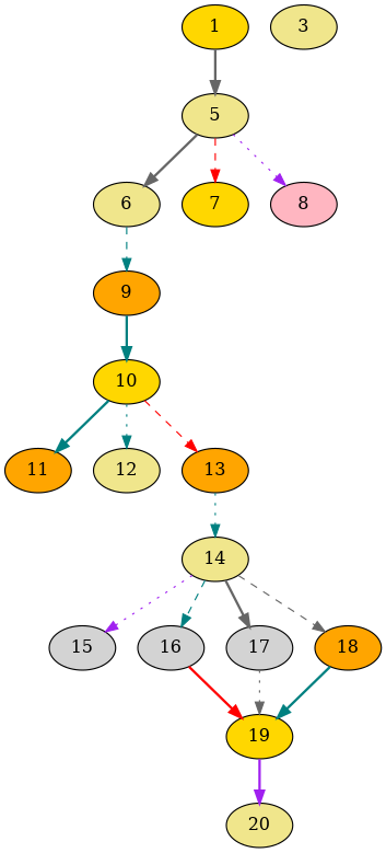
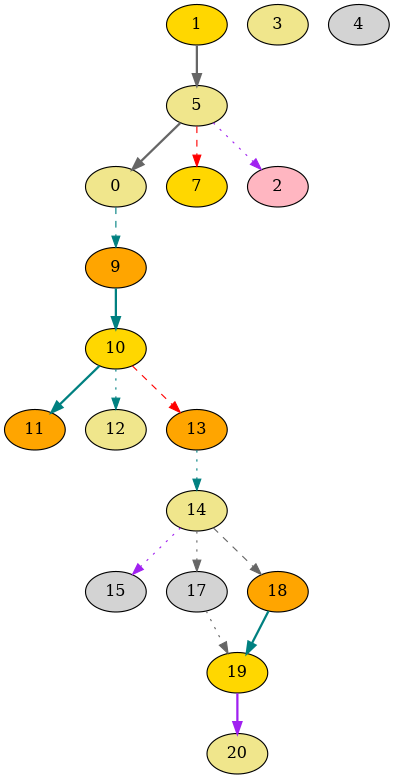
  digraph {
    node [alpha=0.09 fillcolor=khaki style=filled]
    edge [color=teal style=bold]
    1 [alpha=0.13 expect_size=31754240 fillcolor=gold]
    5 [alpha=0.02 expect_size=6059008]
-   6 [alpha=0.06 expect_size=31864832]
+   6 [alpha=0.06 expect_size=31864832 label=0]
    7 [alpha=0.08 expect_size=32338944 fillcolor=gold]
-   8 [alpha=0.18 expect_size=28244992 fillcolor=lightpink]
+   8 [alpha=0.18 expect_size=28244992 fillcolor=lightpink label=2]
    9 [expect_size=35623936 fillcolor=orange]
    3 [alpha=0.16 expect_size=19926016]
+   4 [alpha=0.19 expect_size=26394624 fillcolor=lightgrey]
    10 [expect_size=39306240 fillcolor=gold]
    11 [alpha=0.10 expect_size=19549184 fillcolor=orange]
    12 [alpha=0.03 expect_size=49501184]
    13 [expect_size=13961216 fillcolor=orange]
    14 [alpha=0.07 expect_size=52370432]
    15 [alpha=0.04 expect_size=50746368 fillcolor=lightgrey]
-   16 [expect_size=7157760 fillcolor=lightgrey]
    17 [alpha=0.03 expect_size=22174720 fillcolor=lightgrey]
    18 [alpha=0.20 expect_size=39939072 fillcolor=orange]
    19 [alpha=0.16 expect_size=36001792 fillcolor=gold]
    20 [alpha=0.10 expect_size=10571776]
    1 -> 5 [color=gray40]
    5 -> 6 [color=gray40]
    5 -> 7 [color=red style=dashed]
    5 -> 8 [color=purple style=dotted]
    6 -> 9 [style=dashed]
    9 -> 10
    10 -> 11
    10 -> 12 [style=dotted]
    10 -> 13 [color=red style=dashed]
    13 -> 14 [style=dotted]
    14 -> 15 [color=purple style=dotted]
-   14 -> 16 [style=dashed]
-   14 -> 17 [color=gray40]
+   14 -> 17 [color=gray40 style=dotted]
    14 -> 18 [color=gray40 style=dashed]
-   16 -> 19 [color=red]
    17 -> 19 [color=gray40 style=dotted]
    18 -> 19
    19 -> 20 [color=purple]
  }
